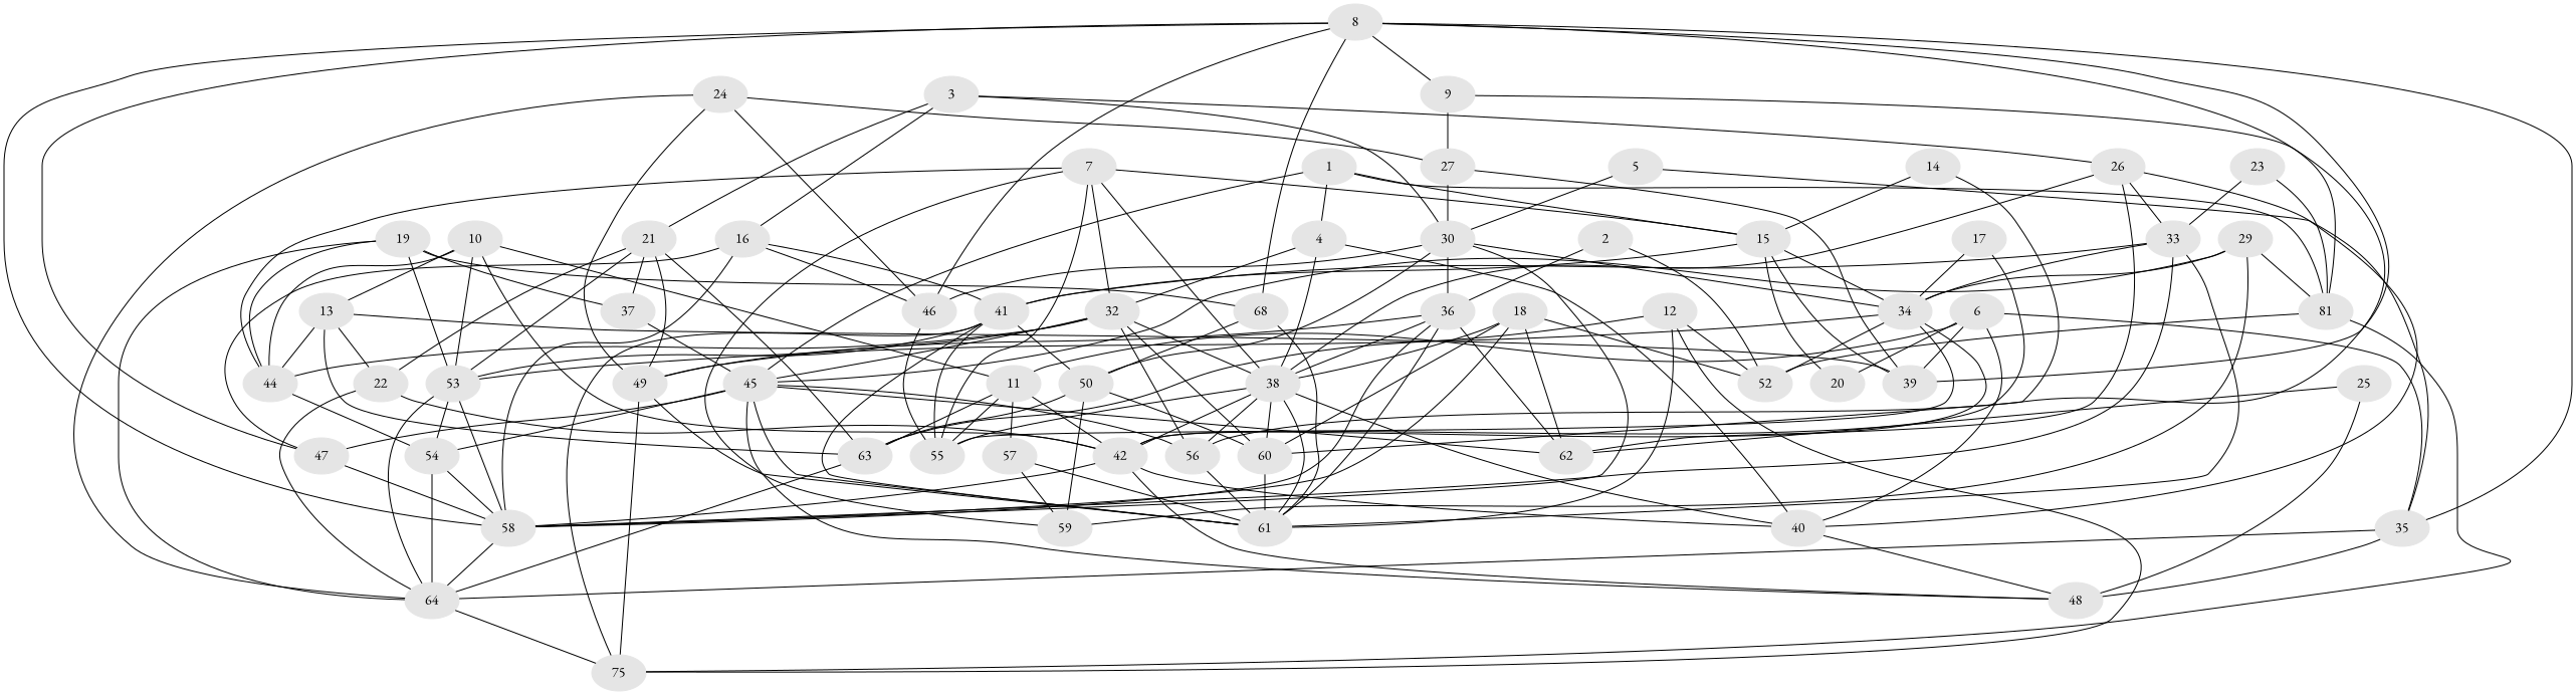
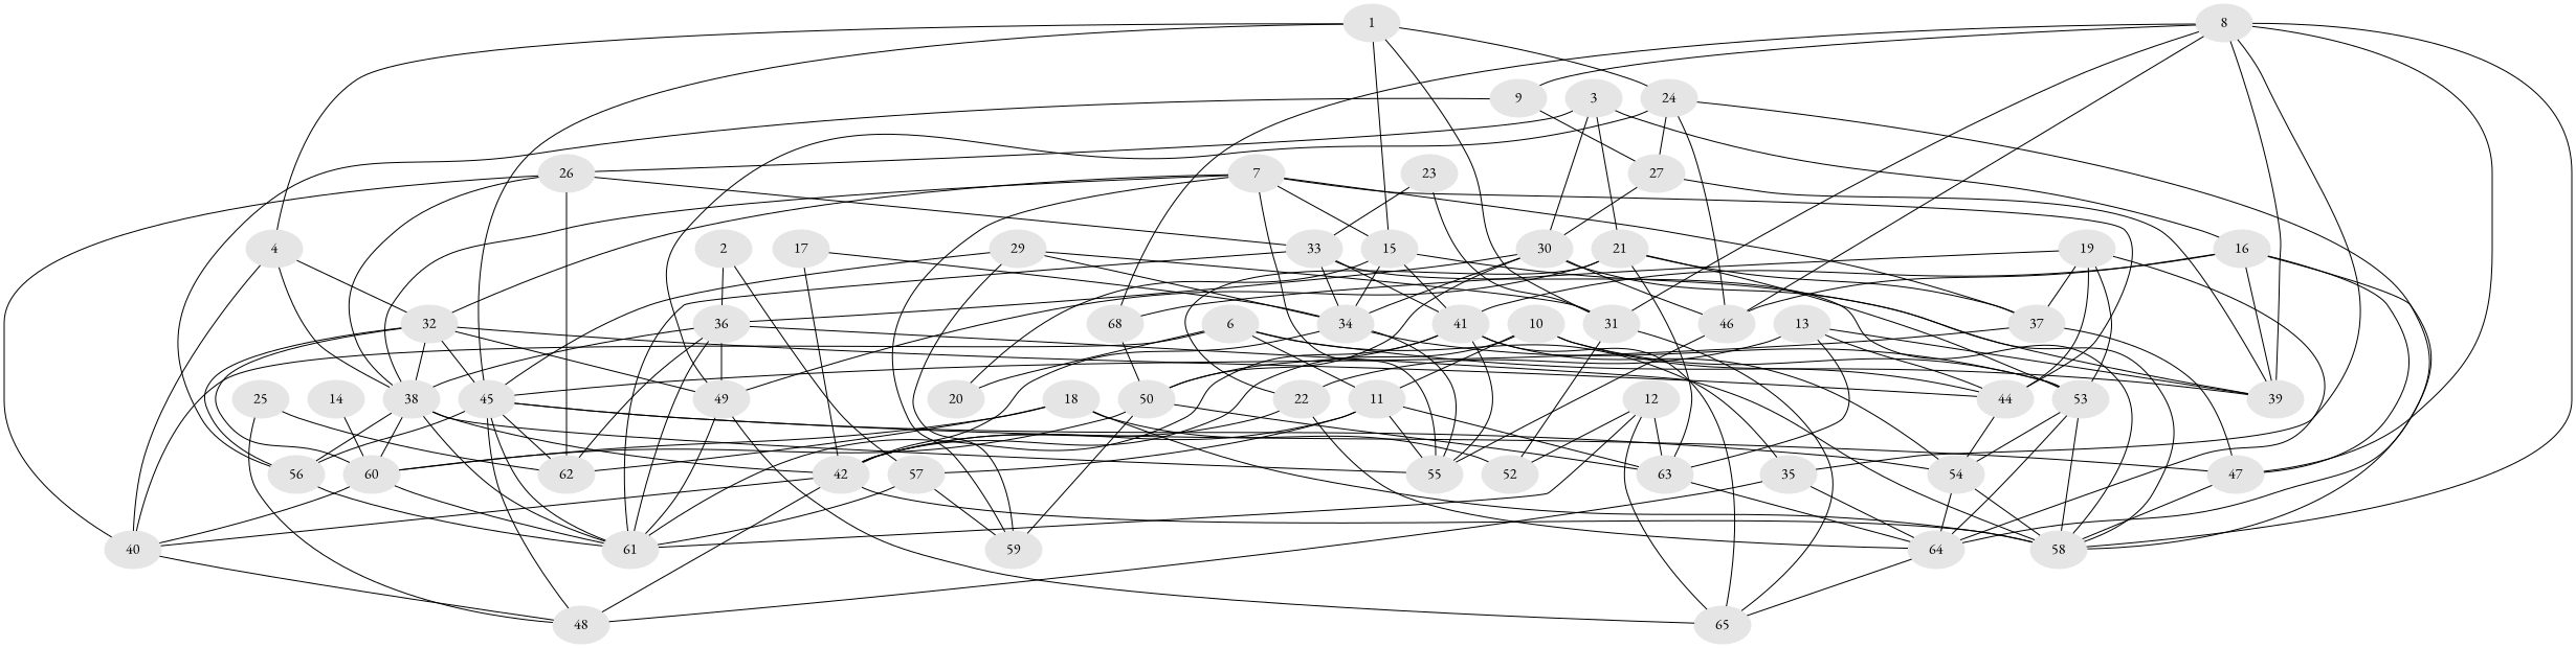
  graph {
    fontname="EB Garamond"
    node [color=gray90 fontname="EB Garamond" style=filled]
    edge [fontname="EB Garamond" weight=1.0]
    1
    4
    15
    24
-   31 [label=81]
+   31
    45
    32
    38
    40
    20
    39
    34
    41
    46
    27
    64
    49
    52
-   65 [label=75]
+   65
    47
    56
    61
    62
    48
    54
    2
    36
    58
    3
    16
    21
    26
    30
    37
    53
    63
    22
    33
    50
    44
    60
    55
    42
-   5
    35
    6
    11
    57
    7
    59
    8
    9
    n53 [label=68]
    10
    13
    12
    14
    17
    18
    19
    23
    25
    29
    1 -- 4
    1 -- 15
+   1 -- 24
    1 -- 31
    1 -- 45
    4 -- 32
    4 -- 38
    4 -- 40
    15 -- 20
    15 -- 39
    15 -- 34
    15 -- 41
    24 -- 46
    24 -- 27
    24 -- 64
    24 -- 49
    31 -- 52
    31 -- 65
    45 -- 47
    45 -- 56
    45 -- 61
    45 -- 62
    45 -- 48
    45 -- 54
    32 -- 45
    32 -- 38
    32 -- 49
    32 -- 56
    32 -- 44
    32 -- 60
-   38 -- 40
+   60 -- 40
    38 -- 56
    38 -- 61
    38 -- 60
    38 -- 55
    38 -- 42
    40 -- 48
-   34 -- 52
    34 -- 53
    34 -- 55
    34 -- 42
    41 -- 65
    41 -- 61
-   41 -- 53
+   41 -- 54
    41 -- 50
    41 -- 55
    46 -- 55
    27 -- 39
    27 -- 30
    64 -- 65
    49 -- 65
    49 -- 61
    47 -- 58
    56 -- 61
    54 -- 64
    54 -- 58
-   2 -- 52
+   2 -- 57
    2 -- 36
    36 -- 38
    36 -- 49
    36 -- 61
    36 -- 62
    36 -- 58
-   58 -- 64
    3 -- 16
    3 -- 21
    3 -- 26
    3 -- 30
+   16 -- 39
    16 -- 41
    16 -- 46
    16 -- 47
    16 -- 58
    21 -- 49
    21 -- 37
    21 -- 53
    21 -- 63
    21 -- 22
    26 -- 38
    26 -- 40
    26 -- 62
    26 -- 33
    30 -- 34
    30 -- 46
    30 -- 36 [weight=2.0]
    30 -- 58
    30 -- 50
    37 -- 45
+   37 -- 47
    53 -- 64
    53 -- 54
    53 -- 58
    63 -- 64
    22 -- 64
    22 -- 42
    33 -- 34
    33 -- 41
    33 -- 61
    33 -- 58
    50 -- 63
    50 -- 60
    50 -- 59 [weight=2.0]
    44 -- 54
    60 -- 61
    42 -- 40
    42 -- 48
    42 -- 58 [weight=2.0]
-   5 -- 30
-   5 -- 35
    35 -- 64
    35 -- 48 [weight=2.0]
    6 -- 40
    6 -- 20
    6 -- 39
    6 -- 35
    6 -- 11
    11 -- 63
    11 -- 55
    11 -- 42
    11 -- 57
    57 -- 61
    57 -- 59
    7 -- 15
    7 -- 32
    7 -- 38
+   7 -- 37
    7 -- 44
    7 -- 55
    7 -- 59
    8 -- 31
    8 -- 39
    8 -- 46
    8 -- 47
    8 -- 58
    8 -- 35
    8 -- 9
    8 -- n53
    9 -- 27
    9 -- 56
-   n53 -- 61
    n53 -- 50
    10 -- 53
    10 -- 44
    10 -- 42
    10 -- 11
-   10 -- 13
    13 -- 39
    13 -- 63
    13 -- 22
    13 -- 44
    12 -- 52
    12 -- 65
    12 -- 61
    12 -- 63
-   14 -- 15
    14 -- 60
    17 -- 34
    17 -- 42
-   18 -- 38 [weight=2.0]
    18 -- 52
    18 -- 62
    18 -- 58
    18 -- 60
    19 -- 64
    19 -- 37
    19 -- 53
    19 -- 44
    19 -- n53
    23 -- 31
    23 -- 33
    25 -- 62
    25 -- 48
    29 -- 31
    29 -- 45
    29 -- 34
    29 -- 59
  }
